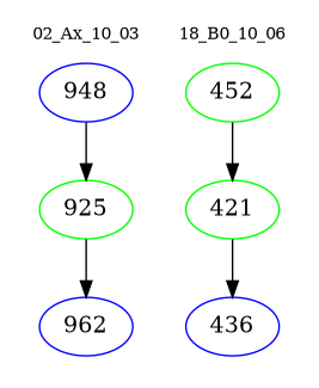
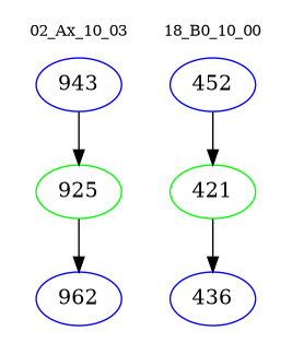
  digraph {
    node [color=blue]
    edge [color=black]
-   n1 [label=948]
+   n1 [label=943]
    n2 [color=green label=925]
    n3 [label=962]
-   n4 [color=green label=452]
+   n4 [label=452]
    n5 [color=green label=421]
    n6 [label=436]
    subgraph cluster_1 {
      color=white
      fontsize=10
      label="02_Ax_10_03"
      n1
      n2
      n3
    }
    subgraph cluster_2 {
      color=white
      fontsize=10
-     label="18_B0_10_06"
+     label="18_B0_10_00"
      n4
      n5
      n6
    }
    n1 -> n2
    n2 -> n3
    n4 -> n5
    n5 -> n6
  }
